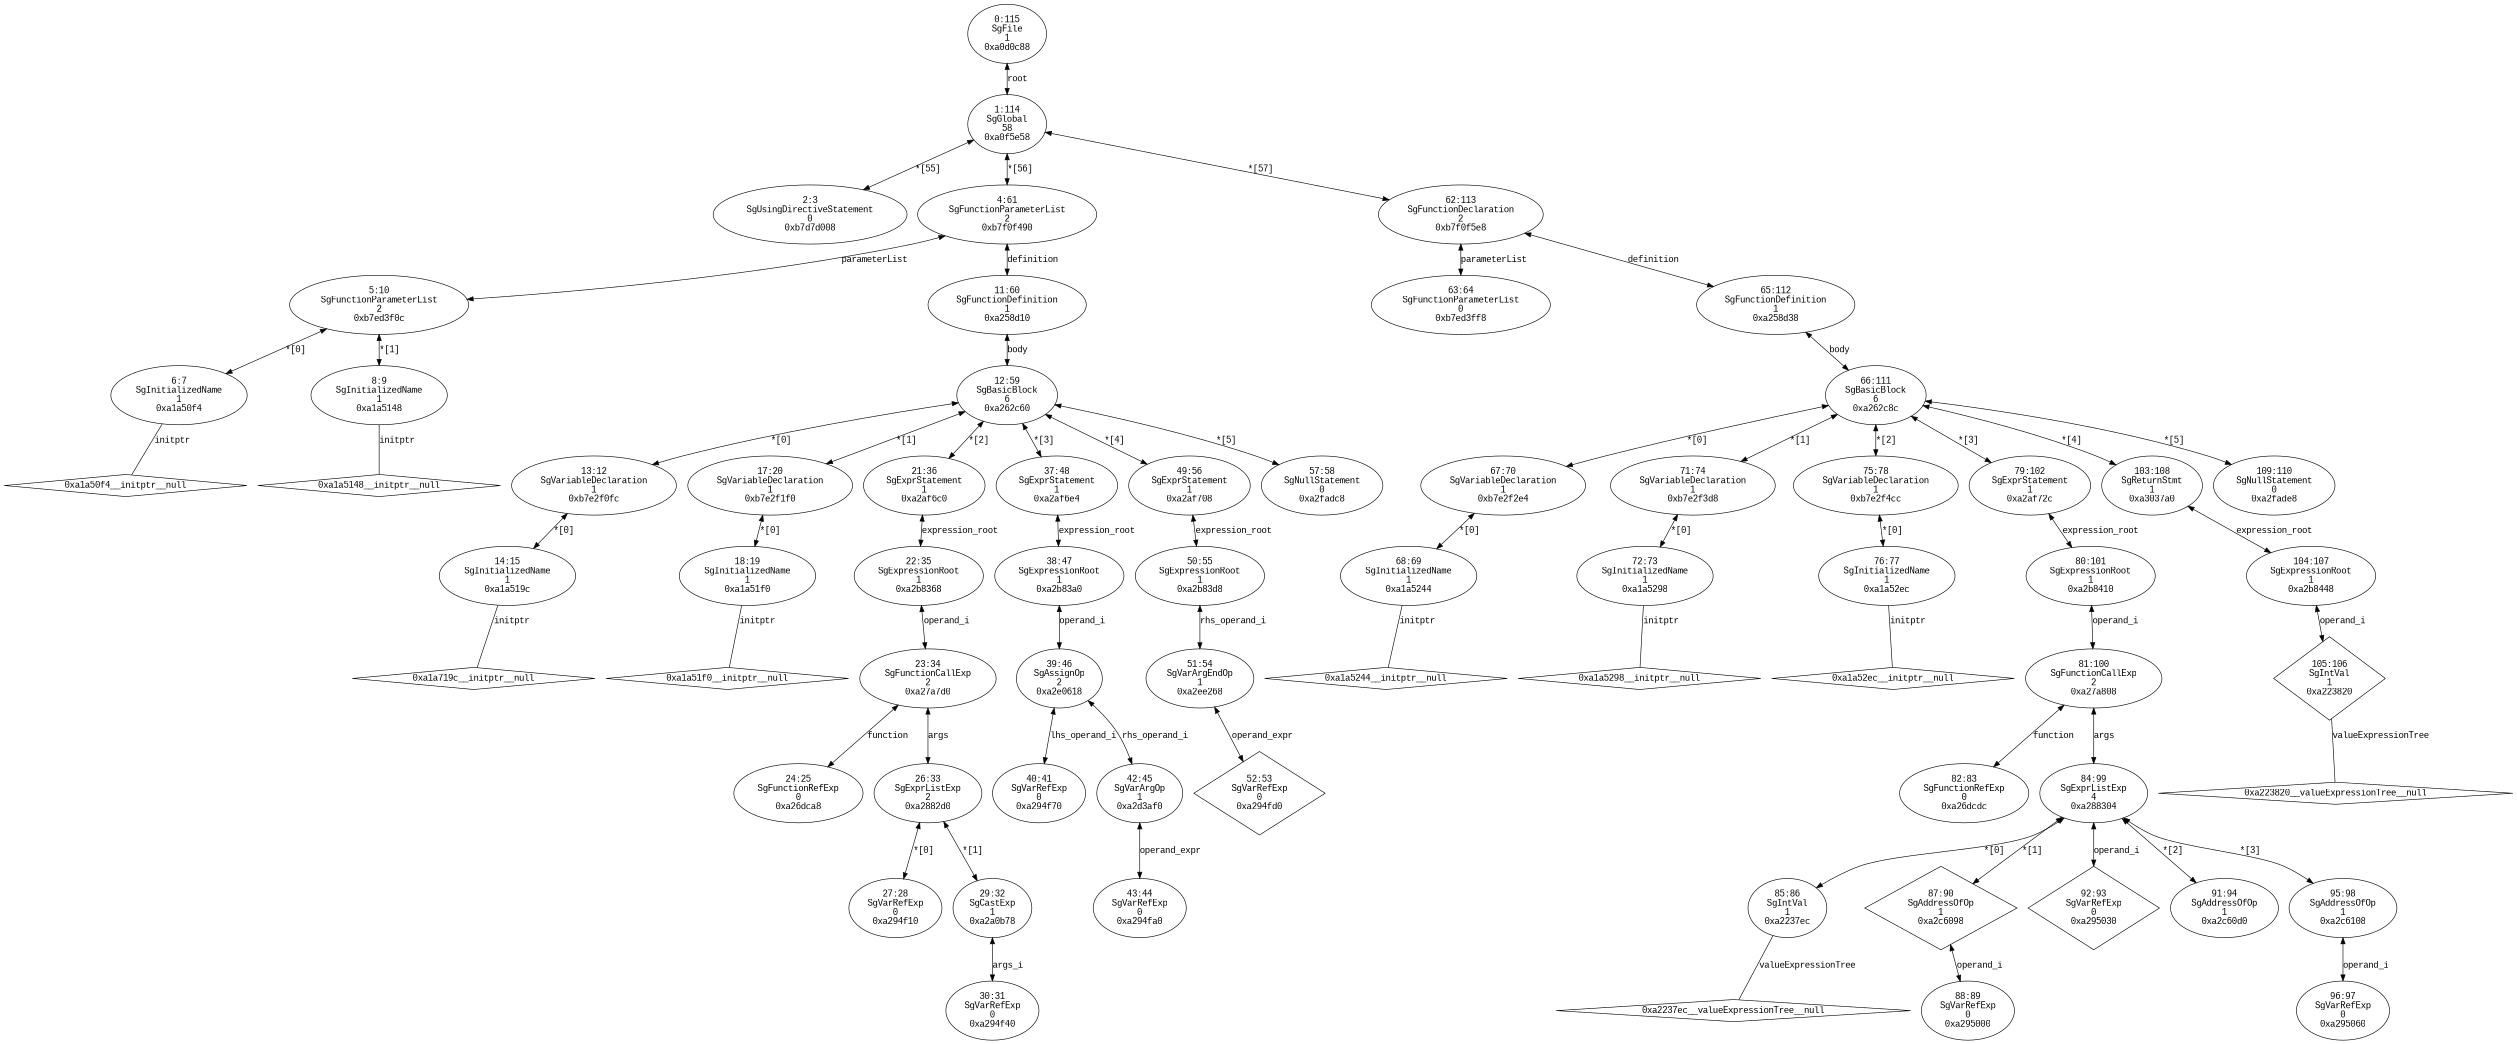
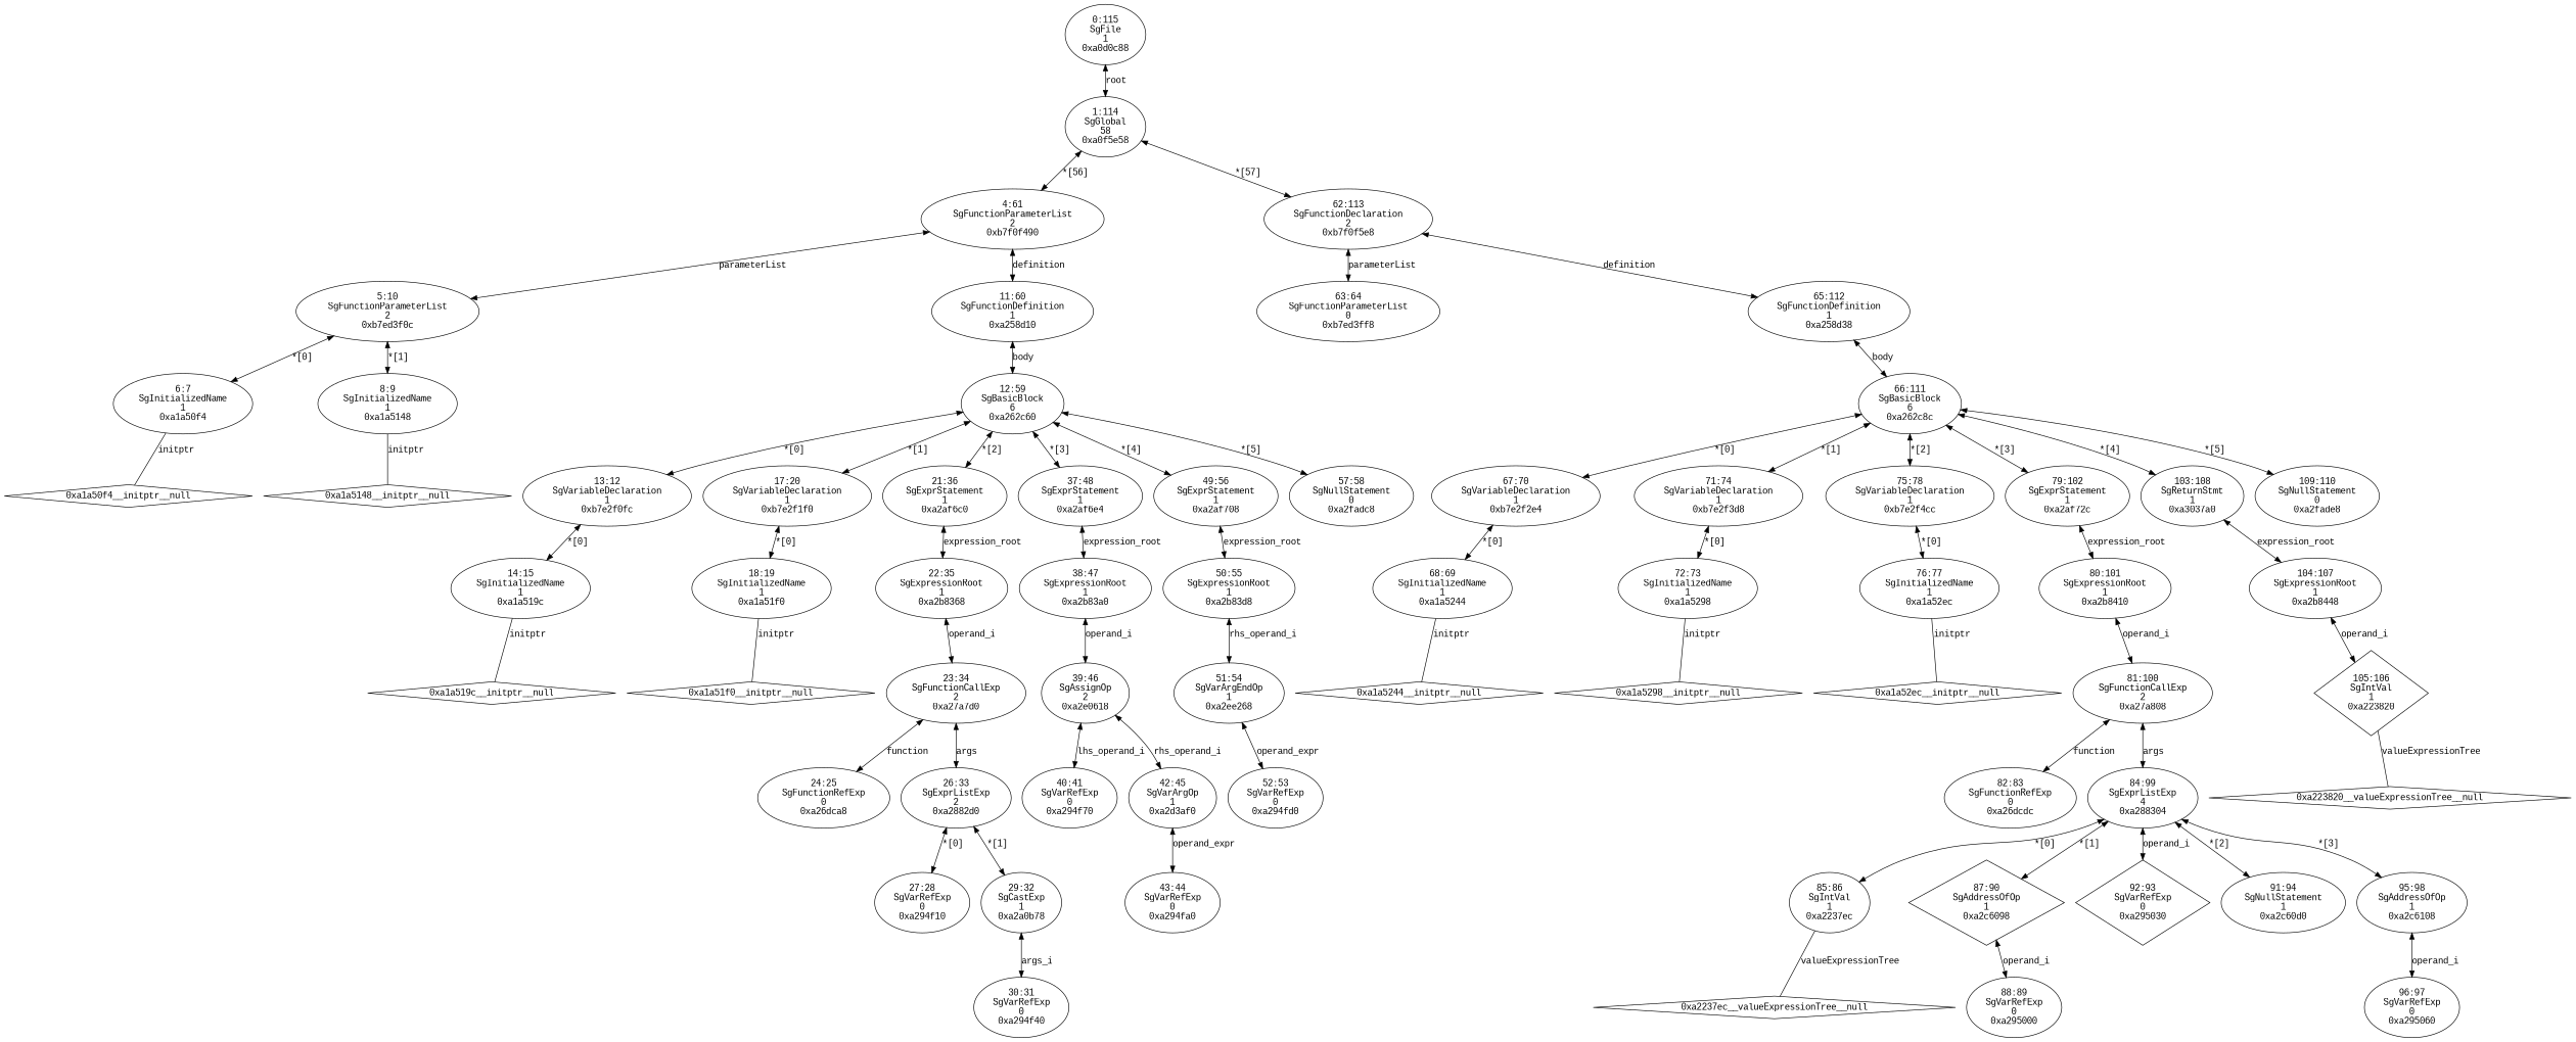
  digraph {
    fontname="Liberation Mono"
    node [fontname="Liberation Mono"]
    edge [dir=both fontname="Liberation Mono"]
-   n1 [label="2:3\nSgUsingDirectiveStatement\n0\n0xb7d7d008\n"]
    n2 [label="6:7\nSgInitializedName\n1\n0xa1a50f4\n"]
    "0xa1a50f4__initptr__null" [shape=diamond]
    n4 [label="8:9\nSgInitializedName\n1\n0xa1a5148\n"]
    "0xa1a5148__initptr__null" [shape=diamond]
    n6 [label="5:10\nSgFunctionParameterList\n2\n0xb7ed3f0c\n"]
    n7 [label="14:15\nSgInitializedName\n1\n0xa1a519c\n"]
-   "0xa1a519c__initptr__null" [shape=diamond label="0xa1a719c__initptr__null"]
+   "0xa1a519c__initptr__null" [shape=diamond]
    n9 [label="13:12\nSgVariableDeclaration\n1\n0xb7e2f0fc\n"]
    n10 [label="18:19\nSgInitializedName\n1\n0xa1a51f0\n"]
    "0xa1a51f0__initptr__null" [shape=diamond]
    n12 [label="17:20\nSgVariableDeclaration\n1\n0xb7e2f1f0\n"]
    n13 [label="24:25\nSgFunctionRefExp\n0\n0xa26dca8\n"]
    n14 [label="27:28\nSgVarRefExp\n0\n0xa294f10\n"]
    n15 [label="30:31\nSgVarRefExp\n0\n0xa294f40\n"]
    n16 [label="29:32\nSgCastExp\n1\n0xa2a0b78\n"]
    n17 [label="26:33\nSgExprListExp\n2\n0xa2882d0\n"]
    n18 [label="23:34\nSgFunctionCallExp\n2\n0xa27a7d0\n"]
    n19 [label="22:35\nSgExpressionRoot\n1\n0xa2b8368\n"]
    n20 [label="21:36\nSgExprStatement\n1\n0xa2af6c0\n"]
    n21 [label="40:41\nSgVarRefExp\n0\n0xa294f70\n"]
    n22 [label="43:44\nSgVarRefExp\n0\n0xa294fa0\n"]
    n23 [label="42:45\nSgVarArgOp\n1\n0xa2d3af0\n"]
    n24 [label="39:46\nSgAssignOp\n2\n0xa2e0618\n"]
    n25 [label="38:47\nSgExpressionRoot\n1\n0xa2b83a0\n"]
    n26 [label="37:48\nSgExprStatement\n1\n0xa2af6e4\n"]
-   n27 [label="52:53\nSgVarRefExp\n0\n0xa294fd0\n" shape=diamond]
+   n27 [label="52:53\nSgVarRefExp\n0\n0xa294fd0\n"]
    n28 [label="51:54\nSgVarArgEndOp\n1\n0xa2ee268\n"]
    n29 [label="50:55\nSgExpressionRoot\n1\n0xa2b83d8\n"]
    n30 [label="49:56\nSgExprStatement\n1\n0xa2af708\n"]
    n31 [label="57:58\nSgNullStatement\n0\n0xa2fadc8\n"]
    n32 [label="12:59\nSgBasicBlock\n6\n0xa262c60\n"]
    n33 [label="11:60\nSgFunctionDefinition\n1\n0xa258d10\n"]
    n34 [label="4:61\nSgFunctionParameterList\n2\n0xb7f0f490\n"]
    n35 [label="63:64\nSgFunctionParameterList\n0\n0xb7ed3ff8\n"]
    n36 [label="68:69\nSgInitializedName\n1\n0xa1a5244\n"]
    "0xa1a5244__initptr__null" [shape=diamond]
    n38 [label="67:70\nSgVariableDeclaration\n1\n0xb7e2f2e4\n"]
    n39 [label="72:73\nSgInitializedName\n1\n0xa1a5298\n"]
    "0xa1a5298__initptr__null" [shape=diamond]
    n41 [label="71:74\nSgVariableDeclaration\n1\n0xb7e2f3d8\n"]
    n42 [label="76:77\nSgInitializedName\n1\n0xa1a52ec\n"]
    "0xa1a52ec__initptr__null" [shape=diamond]
    n44 [label="75:78\nSgVariableDeclaration\n1\n0xb7e2f4cc\n"]
    n45 [label="82:83\nSgFunctionRefExp\n0\n0xa26dcdc\n"]
    n46 [label="85:86\nSgIntVal\n1\n0xa2237ec\n"]
    "0xa2237ec__valueExpressionTree__null" [shape=diamond]
    n48 [label="88:89\nSgVarRefExp\n0\n0xa295000\n"]
    n49 [label="87:90\nSgAddressOfOp\n1\n0xa2c6098\n" shape=diamond]
    n50 [label="92:93\nSgVarRefExp\n0\n0xa295030\n" shape=diamond]
-   n51 [label="91:94\nSgAddressOfOp\n1\n0xa2c60d0\n"]
+   n51 [label="91:94\nSgNullStatement\n1\n0xa2c60d0\n"]
    n52 [label="96:97\nSgVarRefExp\n0\n0xa295060\n"]
    n53 [label="95:98\nSgAddressOfOp\n1\n0xa2c6108\n"]
    n54 [label="84:99\nSgExprListExp\n4\n0xa288304\n"]
    n55 [label="81:100\nSgFunctionCallExp\n2\n0xa27a808\n"]
    n56 [label="80:101\nSgExpressionRoot\n1\n0xa2b8410\n"]
    n57 [label="79:102\nSgExprStatement\n1\n0xa2af72c\n"]
    n58 [label="105:106\nSgIntVal\n1\n0xa223820\n" shape=diamond]
    "0xa223820__valueExpressionTree__null" [shape=diamond]
    n60 [label="104:107\nSgExpressionRoot\n1\n0xa2b8448\n"]
    n61 [label="103:108\nSgReturnStmt\n1\n0xa3037a0\n"]
    n62 [label="109:110\nSgNullStatement\n0\n0xa2fade8\n"]
    n63 [label="66:111\nSgBasicBlock\n6\n0xa262c8c\n"]
    n64 [label="65:112\nSgFunctionDefinition\n1\n0xa258d38\n"]
    n65 [label="62:113\nSgFunctionDeclaration\n2\n0xb7f0f5e8\n"]
    n66 [label="1:114\nSgGlobal\n58\n0xa0f5e58\n"]
    n67 [label="0:115\nSgFile\n1\n0xa0d0c88\n"]
    n2 -> "0xa1a50f4__initptr__null" [dir=none label=initptr]
    n4 -> "0xa1a5148__initptr__null" [dir=none label=initptr]
    n6 -> n2 [label="*[0]"]
    n6 -> n4 [label="*[1]"]
    n7 -> "0xa1a519c__initptr__null" [dir=none label=initptr]
    n9 -> n7 [label="*[0]"]
    n10 -> "0xa1a51f0__initptr__null" [dir=none label=initptr]
    n12 -> n10 [label="*[0]"]
    n16 -> n15 [label=args_i]
    n17 -> n14 [label="*[0]"]
    n17 -> n16 [label="*[1]"]
    n18 -> n13 [label=function]
    n18 -> n17 [label=args]
    n19 -> n18 [label=operand_i]
    n20 -> n19 [label=expression_root]
    n23 -> n22 [label=operand_expr]
    n24 -> n21 [label=lhs_operand_i]
    n24 -> n23 [label=rhs_operand_i]
    n25 -> n24 [label=operand_i]
    n26 -> n25 [label=expression_root]
    n28 -> n27 [label=operand_expr]
    n29 -> n28 [label=rhs_operand_i]
    n30 -> n29 [label=expression_root]
    n32 -> n9 [label="*[0]"]
    n32 -> n12 [label="*[1]"]
    n32 -> n20 [label="*[2]"]
    n32 -> n26 [label="*[3]"]
    n32 -> n30 [label="*[4]"]
    n32 -> n31 [label="*[5]"]
    n33 -> n32 [label=body]
    n34 -> n6 [label=parameterList]
    n34 -> n33 [label=definition]
    n36 -> "0xa1a5244__initptr__null" [dir=none label=initptr]
    n38 -> n36 [label="*[0]"]
    n39 -> "0xa1a5298__initptr__null" [dir=none label=initptr]
    n41 -> n39 [label="*[0]"]
    n42 -> "0xa1a52ec__initptr__null" [dir=none label=initptr]
    n44 -> n42 [label="*[0]"]
    n46 -> "0xa2237ec__valueExpressionTree__null" [dir=none label=valueExpressionTree]
    n49 -> n48 [label=operand_i]
    n53 -> n52 [label=operand_i]
    n54 -> n46 [label="*[0]"]
    n54 -> n49 [label="*[1]"]
    n54 -> n50 [label=operand_i]
    n54 -> n51 [label="*[2]"]
    n54 -> n53 [label="*[3]"]
    n55 -> n45 [label=function]
    n55 -> n54 [label=args]
    n56 -> n55 [label=operand_i]
    n57 -> n56 [label=expression_root]
    n58 -> "0xa223820__valueExpressionTree__null" [dir=none label=valueExpressionTree]
    n60 -> n58 [label=operand_i]
    n61 -> n60 [label=expression_root]
    n63 -> n38 [label="*[0]"]
    n63 -> n41 [label="*[1]"]
    n63 -> n44 [label="*[2]"]
    n63 -> n57 [label="*[3]"]
    n63 -> n61 [label="*[4]"]
    n63 -> n62 [label="*[5]"]
    n64 -> n63 [label=body]
    n65 -> n35 [label=parameterList]
    n65 -> n64 [label=definition]
-   n66 -> n1 [label="*[55]"]
    n66 -> n34 [label="*[56]"]
    n66 -> n65 [label="*[57]"]
    n67 -> n66 [label=root]
  }
